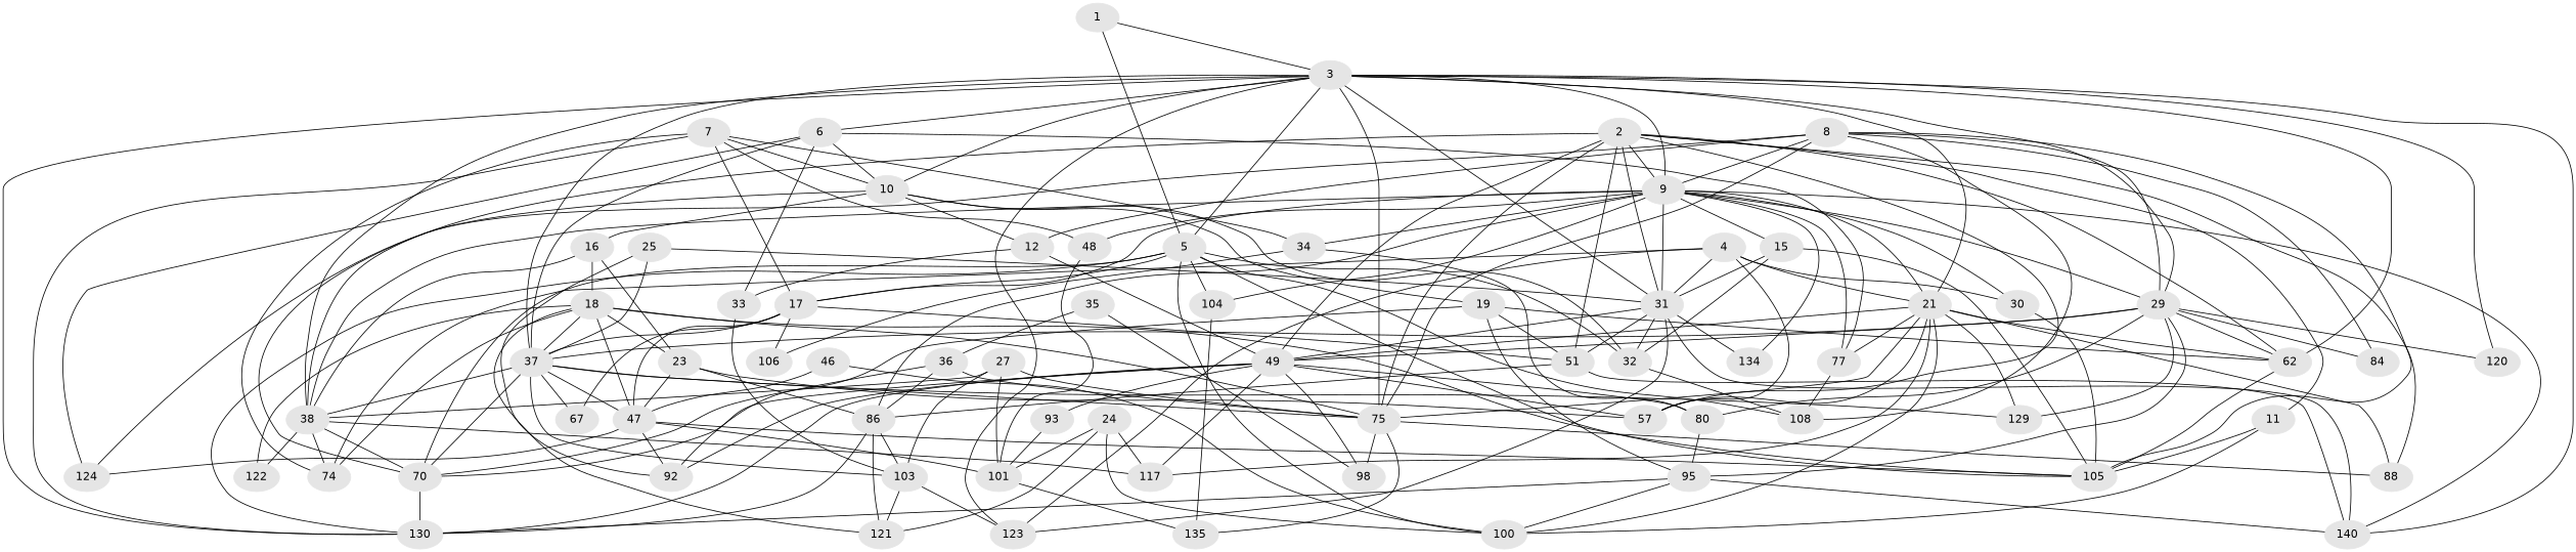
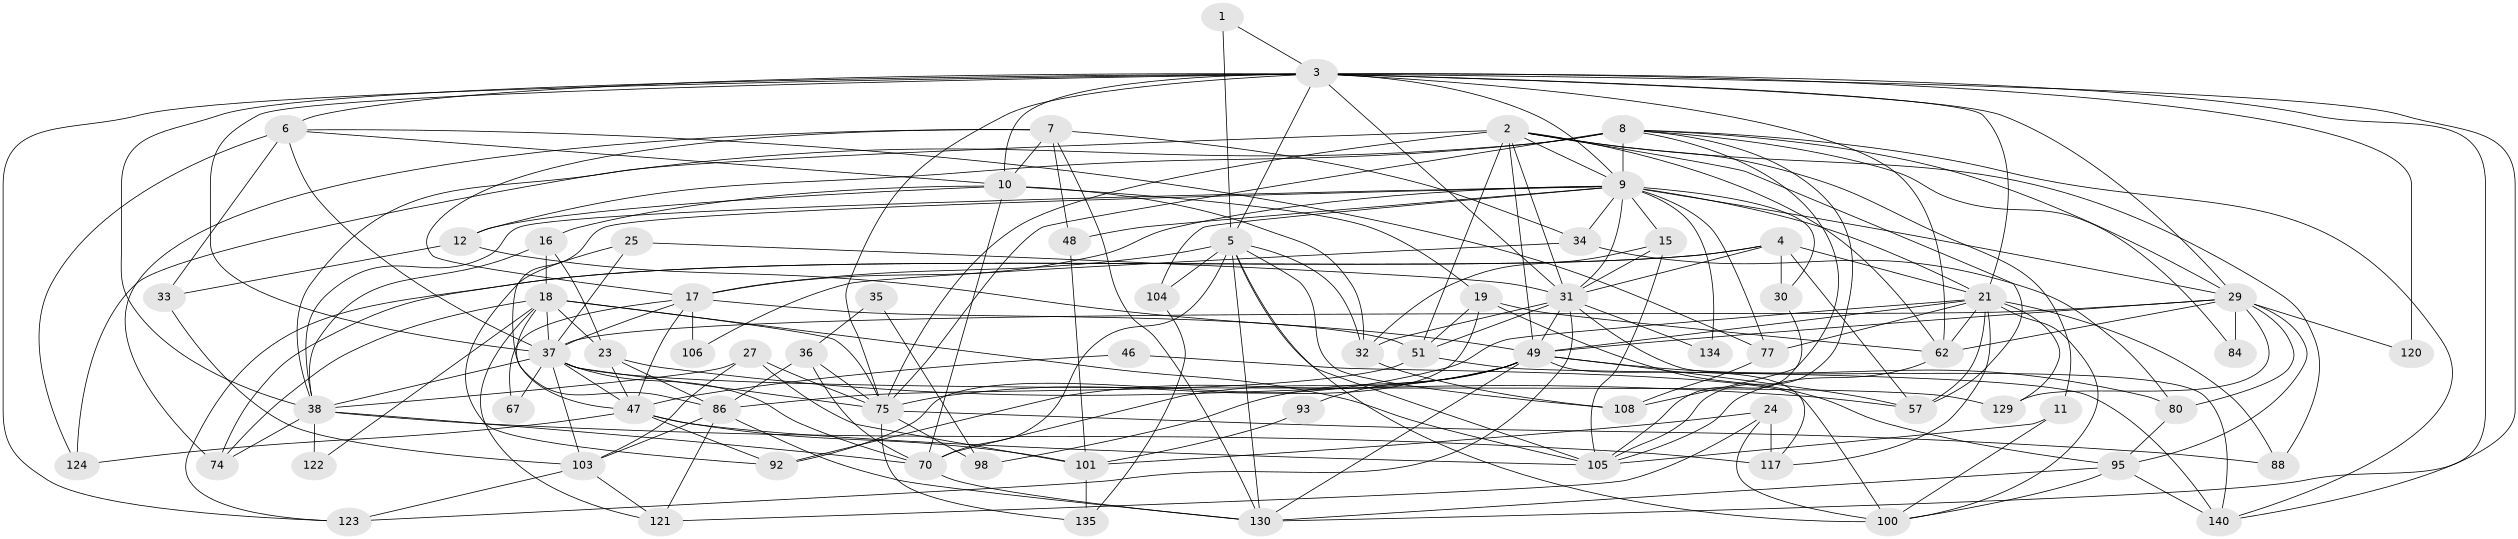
  graph {
    fontname="DejaVu Sans"
    node [color=gray90 fontname="DejaVu Sans" style=filled]
    edge [fontname="DejaVu Sans"]
    3 [super="+71+114+50+22"]
    5 [super="+85"]
    9 [super="+45+97+44+20"]
    31 [super="+73"]
    38 [super="+91+41"]
    62 [super="+90"]
    75 [super="+119+133"]
    6 [super="+14"]
    10 [super="+107"]
    21 [super="+28+72+61"]
    29 [super="+116+64"]
    37 [super="+82+54"]
    120
    123
    130
    140
    1
    17 [super="+43+113"]
    32 [super="+79"]
    70 [super="+94+109"]
    100
    104
    105 [super="+111"]
    108 [super="+128"]
    2 [super="+68+13"]
    11 [super="+60"]
    49 [super="+55+112"]
    n28 [label=51 super="+59"]
    57
    88
    30 [super="+69"]
    77 [super="+115"]
    34
    48 [super="+132"]
    15 [super="+138"]
    86 [super="+99"]
    134
    74
    122
    117
    92
    80 [super="+83"]
    98
    93
    135
    33
    124
    12
    16 [super="+118"]
    19
    129
    84
    95 [super="+110"]
    47 [super="+76"]
    67
    103
    4 [super="+42"]
    106
    7 [super="+53"]
    101 [super="+139"]
    8 [super="+26+89"]
    121
    18 [super="+39"]
    23
    24
    25 [super="+40"]
    27
    36 [super="+52"]
    35
    46
    3 -- 5
    3 -- 9
    3 -- 31
    3 -- 38 [weight=2]
    3 -- 62 [weight=2]
    3 -- 75
    3 -- 6
    3 -- 10
    3 -- 21
    3 -- 29
    3 -- 37
    3 -- 120
    3 -- 123
    3 -- 130
    3 -- 140
    5 -- 130
    5 -- 17
    5 -- 32
    5 -- 70
    5 -- 100
    5 -- 104
    5 -- 105
    5 -- 108
    9 -- 31 [weight=2]
    9 -- 38
    9 -- 21
    9 -- 29
    9 -- 17 [weight=2]
    9 -- 104
    9 -- 30
    9 -- 77
    9 -- 34
    9 -- 48
    9 -- 15
    9 -- 86
    9 -- 134
    31 -- 123
    31 -- 140
    31 -- 32
    31 -- 49
    31 -- n28
    31 -- 134
    38 -- 70
    38 -- 74
    38 -- 122
    38 -- 117
    62 -- 105
    75 -- 88
    75 -- 98 [weight=2]
    75 -- 135
    6 -- 10
    6 -- 37
    6 -- 77
    6 -- 33
    6 -- 124
    10 -- 32
    10 -- 70
    10 -- 12
    10 -- 16
    10 -- 19
    21 -- 62
    21 -- 75
    21 -- 100
    21 -- 49
    21 -- 57
    21 -- 88
    21 -- 77
    21 -- 117
    21 -- 129
    29 -- 62
    29 -- 37
    29 -- 120
    29 -- 49
    29 -- 80
    29 -- 129
    29 -- 84
    29 -- 95
    37 -- 38
    37 -- 75
    37 -- 70
    37 -- 129
    37 -- 47
    37 -- 67
    37 -- 103
    1 -- 3
    1 -- 5
    17 -- 37
    17 -- n28
    17 -- 47
    17 -- 67
    17 -- 106
    32 -- 108
    70 -- 130
    104 -- 135
    2 -- 9
    2 -- 31 [weight=3]
    2 -- 38
    2 -- 62
    2 -- 75
    2 -- 11
    2 -- 49
    2 -- n28
    2 -- 57
    2 -- 88
    11 -- 100
    11 -- 105
    49 -- 130
    49 -- 70
    49 -- 57
    49 -- 117
    49 -- 92
    49 -- 80
    49 -- 98
    49 -- 93
    n28 -- 140
    n28 -- 86
    30 -- 105
    77 -- 108
    34 -- 80
    34 -- 106
    48 -- 101
    15 -- 31
    15 -- 32
    15 -- 105
    86 -- 130
    86 -- 103
    86 -- 121
    80 -- 95
    93 -- 101
    33 -- 103
    12 -- 49
    12 -- 33
    16 -- 38
    16 -- 18
    16 -- 23
    19 -- 62
    19 -- n28
    19 -- 92
    19 -- 95
    95 -- 130
    95 -- 140
    95 -- 100
    47 -- 105
    47 -- 92
    47 -- 124
    47 -- 101
    103 -- 123
    103 -- 121
    4 -- 31
    4 -- 21
    4 -- 123
    4 -- 57
    4 -- 30
    4 -- 74
    7 -- 10
    7 -- 130
    7 -- 17
    7 -- 34
    7 -- 48
    7 -- 74
    101 -- 135
    8 -- 9 [weight=3]
    8 -- 75
    8 -- 29
-   9 -- 140
+   8 -- 140
    8 -- 105
    8 -- 108
    8 -- 124
    8 -- 12
    8 -- 84
    18 -- 75
    18 -- 37
    18 -- 105
    18 -- 74
    18 -- 122
    18 -- 47
    18 -- 121
    18 -- 23
    23 -- 57
    23 -- 86
    23 -- 47
    24 -- 100
    24 -- 117
    24 -- 101
    24 -- 121
    25 -- 31
    25 -- 37
    25 -- 92
    27 -- 38
    27 -- 75
    27 -- 103
    27 -- 101
    36 -- 75 [weight=2]
    36 -- 70
    36 -- 86
    35 -- 98
    35 -- 36
    46 -- 100
    46 -- 47
  }
